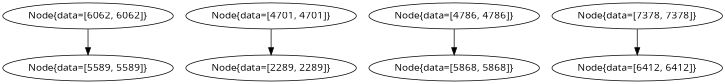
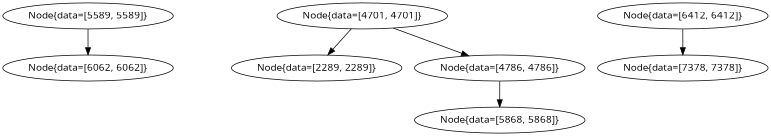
  digraph {
    fontname="Open Sans"
    node [fontname="Open Sans"]
    edge [fontname="Open Sans"]
    n1 [label="Node{data=[5589, 5589]}"]
    n2 [label="Node{data=[6062, 6062]}"]
    n3 [label="Node{data=[4701, 4701]}"]
    n4 [label="Node{data=[2289, 2289]}"]
    n5 [label="Node{data=[4786, 4786]}"]
    n6 [label="Node{data=[5868, 5868]}"]
    n7 [label="Node{data=[6412, 6412]}"]
    n8 [label="Node{data=[7378, 7378]}"]
-   n2 -> n1
+   n1 -> n2
    n3 -> n4
+   n3 -> n5
    n5 -> n6
-   n8 -> n7
+   n7 -> n8
  }
